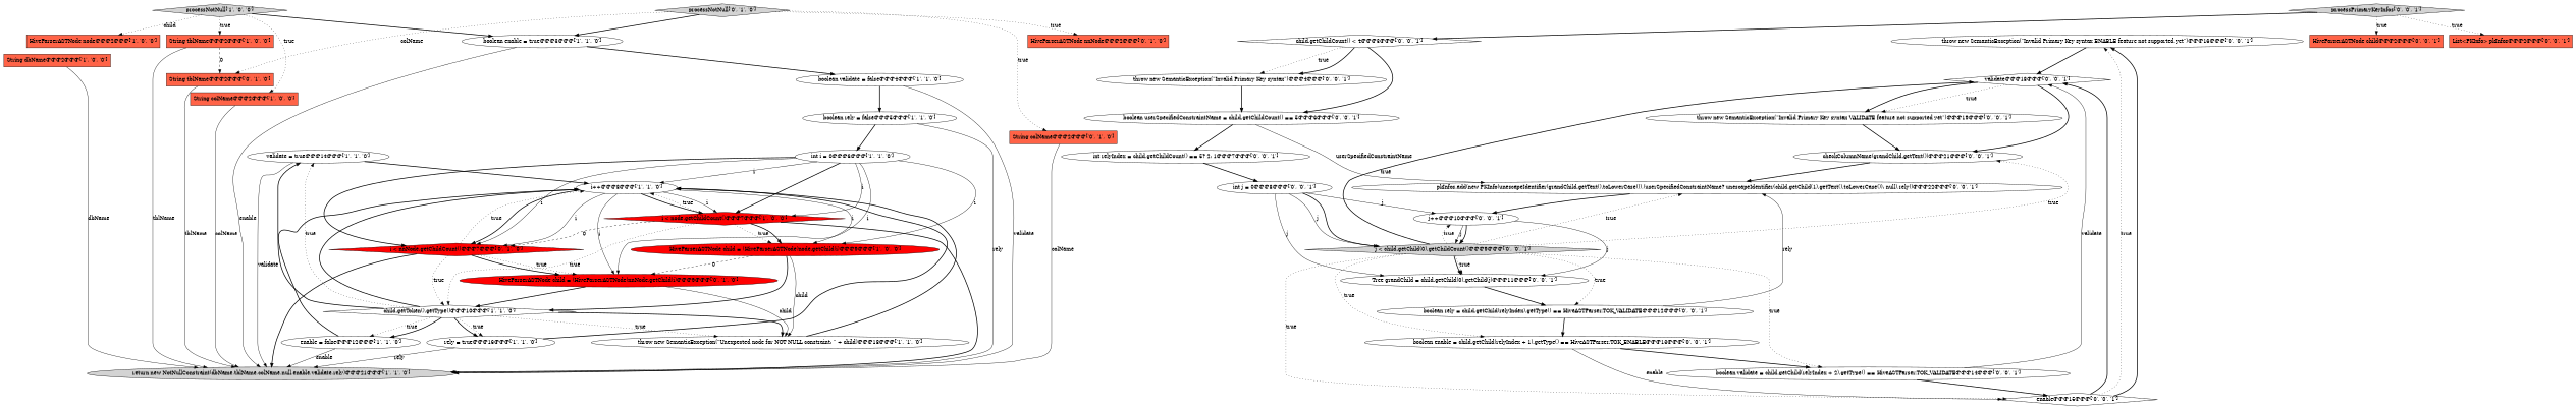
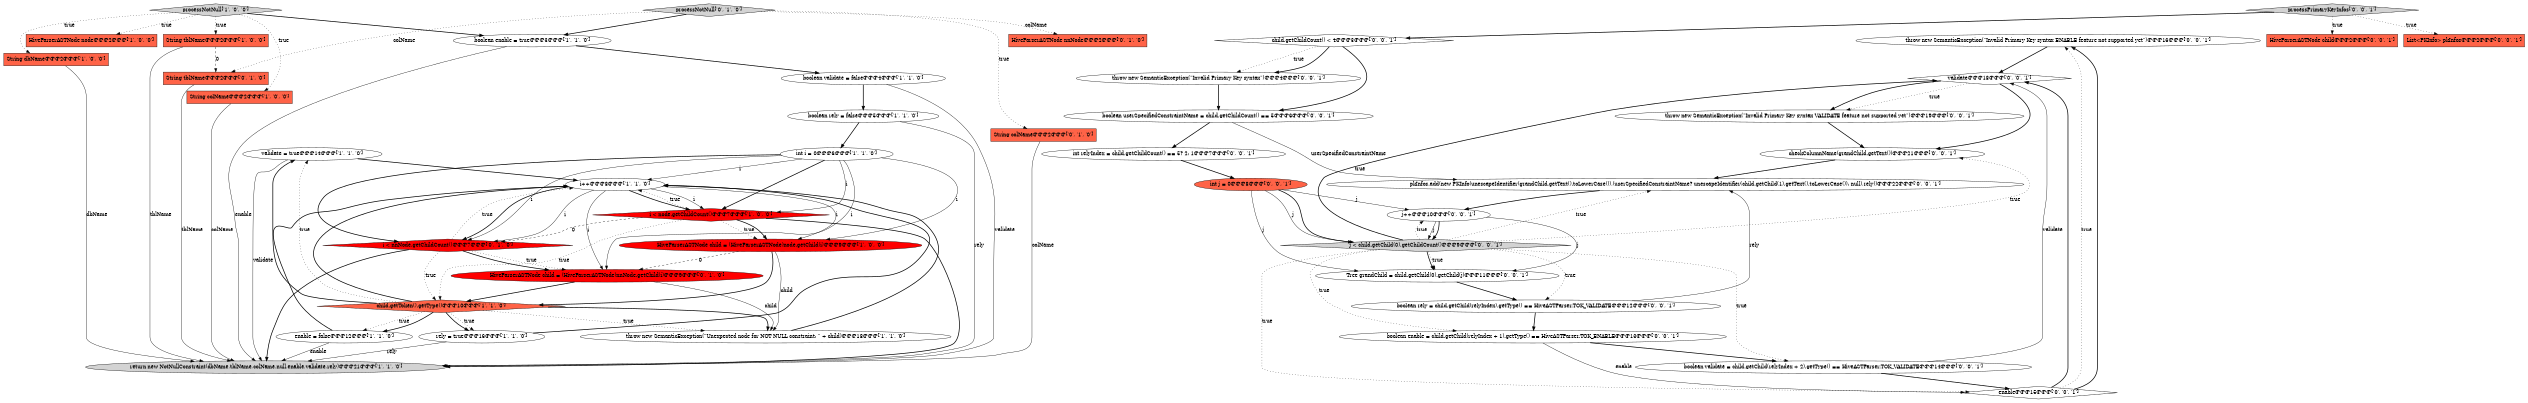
  digraph {
    node [fillcolor=white shape=ellipse style=filled]
    edge [style=bold]
    n1 [fillcolor=lightgray label="return new NotNullConstraint(dbName,tblName,colName,null,enable,validate,rely)@@@21@@@['1', '1', '0']"]
    n2 [label="validate = true@@@14@@@['1', '1', '0']"]
    n3 [label="i++@@@8@@@['1', '1', '0']"]
    n4 [fillcolor=red label="i < node.getChildCount()@@@7@@@['1', '0', '0']" shape=diamond]
    n5 [fillcolor=red label="HiveParserASTNode child = (HiveParserASTNode)nnNode.getChild(i)@@@9@@@['0', '1', '0']"]
    n6 [fillcolor=red label="HiveParserASTNode child = (HiveParserASTNode)node.getChild(i)@@@9@@@['1', '0', '0']"]
    n7 [fillcolor=red label="i < nnNode.getChildCount()@@@7@@@['0', '1', '0']" shape=diamond]
    n8 [fillcolor=tomato label="HiveParserASTNode node@@@2@@@['1', '0', '0']" shape=box]
    n9 [label="throw new SemanticException(\"Invalid Primary Key syntax ENABLE feature not supported yet\")@@@16@@@['0', '0', '1']"]
    n10 [label="validate@@@18@@@['0', '0', '1']" shape=diamond]
    n11 [label="checkColumnName(grandChild.getText())@@@21@@@['0', '0', '1']"]
    n12 [label="throw new SemanticException(\"Invalid Primary Key syntax VALIDATE feature not supported yet\")@@@19@@@['0', '0', '1']"]
    n13 [fillcolor=tomato label="HiveParserASTNode child@@@2@@@['0', '0', '1']" shape=box]
    n14 [label="throw new SemanticException(\"Unexpected node for NOT NULL constraint: \" + child)@@@18@@@['1', '1', '0']"]
    n15 [label="boolean enable = child.getChild(relyIndex + 1).getType() == HiveASTParser.TOK_ENABLE@@@13@@@['0', '0', '1']"]
    n16 [label="boolean validate = child.getChild(relyIndex + 2).getType() == HiveASTParser.TOK_VALIDATE@@@14@@@['0', '0', '1']"]
    n17 [label="enable@@@15@@@['0', '0', '1']" shape=diamond]
-   n18 [label="int j = 0@@@8@@@['0', '0', '1']"]
+   n18 [fillcolor=tomato label="int j = 0@@@8@@@['0', '0', '1']"]
    n19 [label="Tree grandChild = child.getChild(0).getChild(j)@@@11@@@['0', '0', '1']"]
    n20 [fillcolor=lightgray label="j < child.getChild(0).getChildCount()@@@9@@@['0', '0', '1']" shape=diamond]
    n21 [label="j++@@@10@@@['0', '0', '1']"]
    n22 [label="boolean rely = child.getChild(relyIndex).getType() == HiveASTParser.TOK_VALIDATE@@@12@@@['0', '0', '1']"]
    n23 [label="pkInfos.add(new PKInfo(unescapeIdentifier(grandChild.getText().toLowerCase()),(userSpecifiedConstraintName? unescapeIdentifier(child.getChild(1).getText().toLowerCase()): null),rely))@@@22@@@['0', '0', '1']"]
    n24 [label="boolean rely = false@@@5@@@['1', '1', '0']"]
    n25 [label="int i = 0@@@6@@@['1', '1', '0']"]
-   n26 [label="child.getToken().getType()@@@10@@@['1', '1', '0']" shape=diamond]
+   n26 [fillcolor=tomato label="child.getToken().getType()@@@10@@@['1', '1', '0']" shape=diamond]
    n27 [fillcolor=tomato label="String dbName@@@2@@@['1', '0', '0']" shape=box]
    n28 [label="int relyIndex = child.getChildCount() == 5? 2: 1@@@7@@@['0', '0', '1']"]
    n29 [label="throw new SemanticException(\"Invalid Primary Key syntax\")@@@4@@@['0', '0', '1']"]
    n30 [label="boolean userSpecifiedConstraintName = child.getChildCount() == 5@@@6@@@['0', '0', '1']"]
    n31 [label="child.getChildCount() < 4@@@3@@@['0', '0', '1']" shape=diamond]
    n32 [label="boolean validate = false@@@4@@@['1', '1', '0']"]
    n33 [fillcolor=lightgray label="processNotNull['1', '0', '0']" shape=diamond]
    n34 [fillcolor=tomato label="String colName@@@2@@@['1', '0', '0']" shape=box]
    n35 [label="boolean enable = true@@@3@@@['1', '1', '0']"]
    n36 [fillcolor=tomato label="String tblName@@@2@@@['1', '0', '0']" shape=box]
    n37 [fillcolor=tomato label="String tblName@@@2@@@['0', '1', '0']" shape=box]
    n38 [fillcolor=tomato label="String colName@@@2@@@['0', '1', '0']" shape=box]
    n39 [label="enable = false@@@12@@@['1', '1', '0']"]
    n40 [label="rely = true@@@16@@@['1', '1', '0']"]
    n41 [fillcolor=tomato label="HiveParserASTNode nnNode@@@2@@@['0', '1', '0']" shape=box]
    n42 [fillcolor=tomato label="List<PKInfo> pkInfos@@@2@@@['0', '0', '1']" shape=box]
    n43 [fillcolor=lightgray label="processPrimaryKeyInfos['0', '0', '1']" shape=diamond]
    n44 [fillcolor=lightgray label="processNotNull['0', '1', '0']" shape=diamond]
    n2 -> n1 [label=validate style=solid]
    n2 -> n3
    n3 -> n4 [label=i style=solid]
    n3 -> n4
    n3 -> n5 [label=i style=solid]
    n3 -> n6 [label=i style=solid]
    n3 -> n7
    n3 -> n7 [label=i style=solid]
    n4 -> n1
    n4 -> n3 [label=true style=dotted]
    n4 -> n6 [label=true style=dotted]
    n4 -> n6
    n4 -> n7 [label=0 style=dashed]
    n4 -> n26 [label=true style=dotted]
    n5 -> n14 [label=child style=solid]
    n5 -> n26
    n6 -> n5 [label=0 style=dashed]
    n6 -> n14 [label=child style=solid]
    n6 -> n26
    n7 -> n1
    n7 -> n3 [label=true style=dotted]
    n7 -> n5
    n7 -> n5 [label=true style=dotted]
    n7 -> n26 [label=true style=dotted]
    n9 -> n10
    n10 -> n11
    n10 -> n12 [label=true style=dotted]
    n10 -> n12
    n11 -> n23
    n12 -> n11
    n14 -> n3
    n15 -> n16
    n15 -> n17 [label=enable style=solid]
    n16 -> n10 [label=validate style=solid]
    n16 -> n17
    n17 -> n9 [label=true style=dotted]
    n17 -> n9
    n17 -> n10
    n18 -> n19 [label=j style=solid]
    n18 -> n20
    n18 -> n20 [label=j style=solid]
    n18 -> n21 [label=j style=solid]
    n19 -> n22
    n20 -> n10 [label=true]
    n20 -> n11 [label=true style=dotted]
    n20 -> n15 [label=true style=dotted]
    n20 -> n16 [label=true style=dotted]
    n20 -> n17 [label=true style=dotted]
    n20 -> n19
    n20 -> n19 [label=true style=dotted]
    n20 -> n21 [label=true style=dotted]
    n20 -> n22 [label=true style=dotted]
    n20 -> n23 [label=true style=dotted]
    n21 -> n19 [label=j style=solid]
    n21 -> n20
    n21 -> n20 [label=j style=solid]
    n22 -> n15
    n22 -> n23 [label=rely style=solid]
    n23 -> n21
    n24 -> n1 [label=rely style=solid]
    n24 -> n25
    n25 -> n3 [label=i style=solid]
    n25 -> n4 [label=i style=solid]
    n25 -> n4
    n25 -> n5 [label=i style=solid]
    n25 -> n6 [label=i style=solid]
    n25 -> n7
    n25 -> n7 [label=i style=solid]
    n26 -> n2
    n26 -> n2 [label=true style=dotted]
    n26 -> n3
    n26 -> n14
    n26 -> n14 [label=true style=dotted]
    n26 -> n39 [label=true style=dotted]
    n26 -> n39
    n26 -> n40 [label=true style=dotted]
    n26 -> n40
    n27 -> n1 [label=dbName style=solid]
    n28 -> n18
    n29 -> n30
    n30 -> n23 [label=userSpecifiedConstraintName style=solid]
    n30 -> n28
    n31 -> n29 [label=true style=dotted]
    n31 -> n29
    n31 -> n30
    n32 -> n1 [label=validate style=solid]
    n32 -> n24
-   n33 -> n8 [label=child style=dotted]
+   n33 -> n8 [label=true style=dotted]
+   n33 -> n27 [label=true style=dotted]
    n33 -> n34 [label=true style=dotted]
    n33 -> n35
    n33 -> n36 [label=true style=dotted]
    n34 -> n1 [label=colName style=solid]
    n35 -> n1 [label=enable style=solid]
    n35 -> n32
    n36 -> n1 [label=tblName style=solid]
    n36 -> n37 [label=0 style=dashed]
    n37 -> n1 [label=tblName style=solid]
    n38 -> n1 [label=colName style=solid]
    n39 -> n1 [label=enable style=solid]
    n39 -> n3
    n40 -> n1 [label=rely style=solid]
    n40 -> n3
    n43 -> n13 [label=true style=dotted]
    n43 -> n31
    n43 -> n42 [label=true style=dotted]
    n44 -> n35
    n44 -> n37 [label=colName style=dotted]
    n44 -> n38 [label=true style=dotted]
-   n44 -> n41 [label=true style=dotted]
+   n44 -> n41 [label=colName style=dotted]
  }
